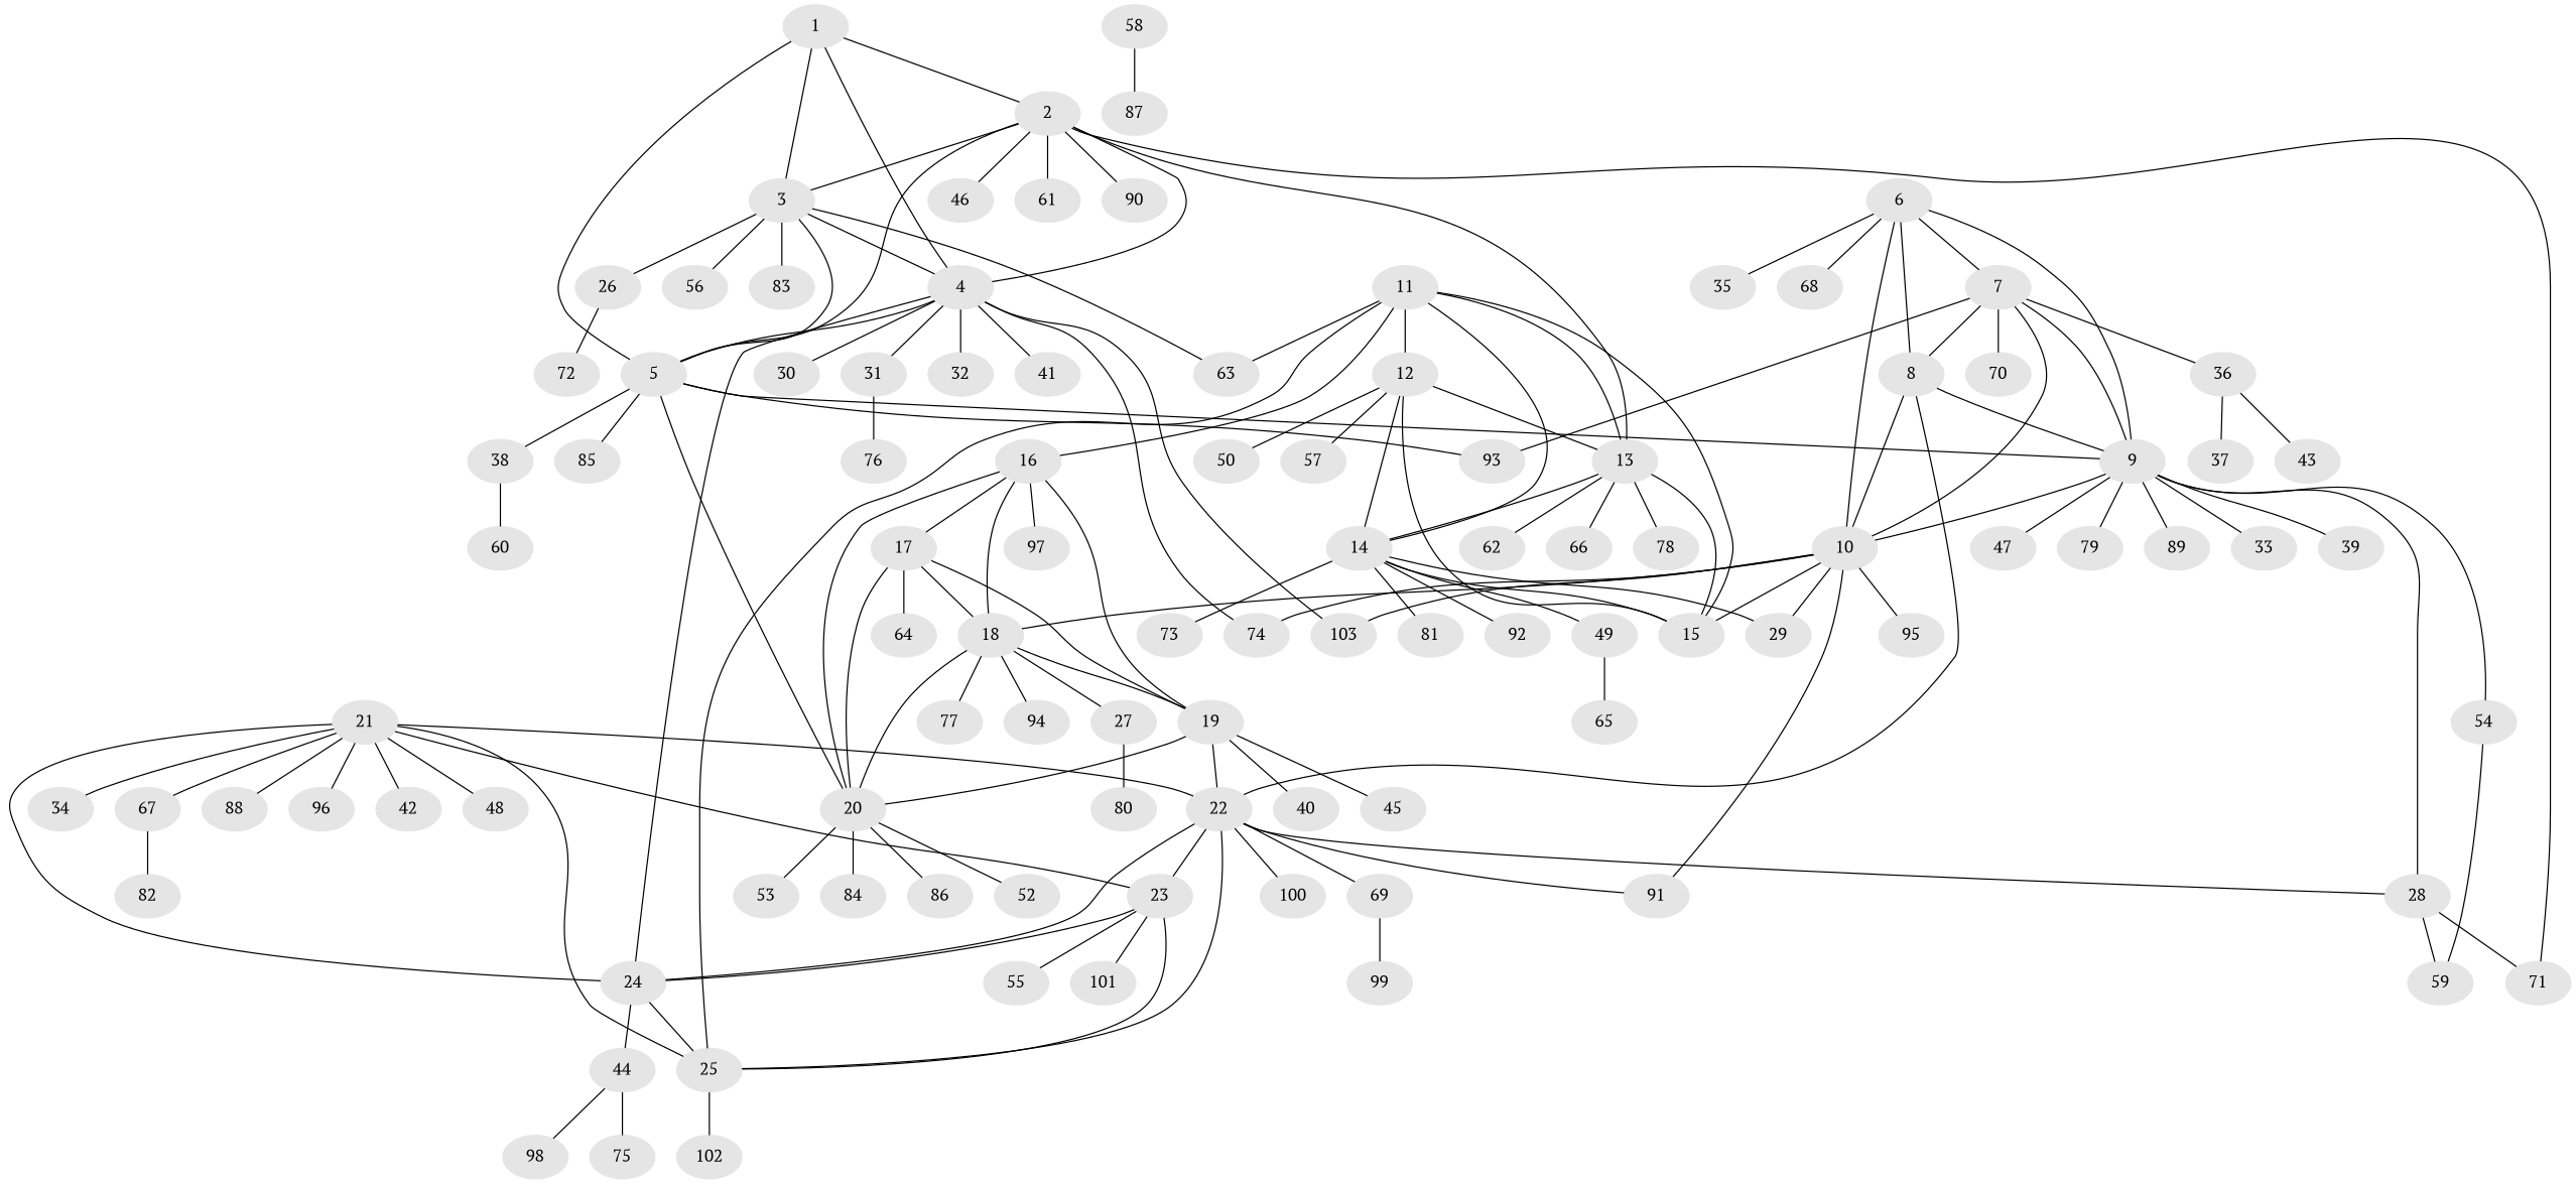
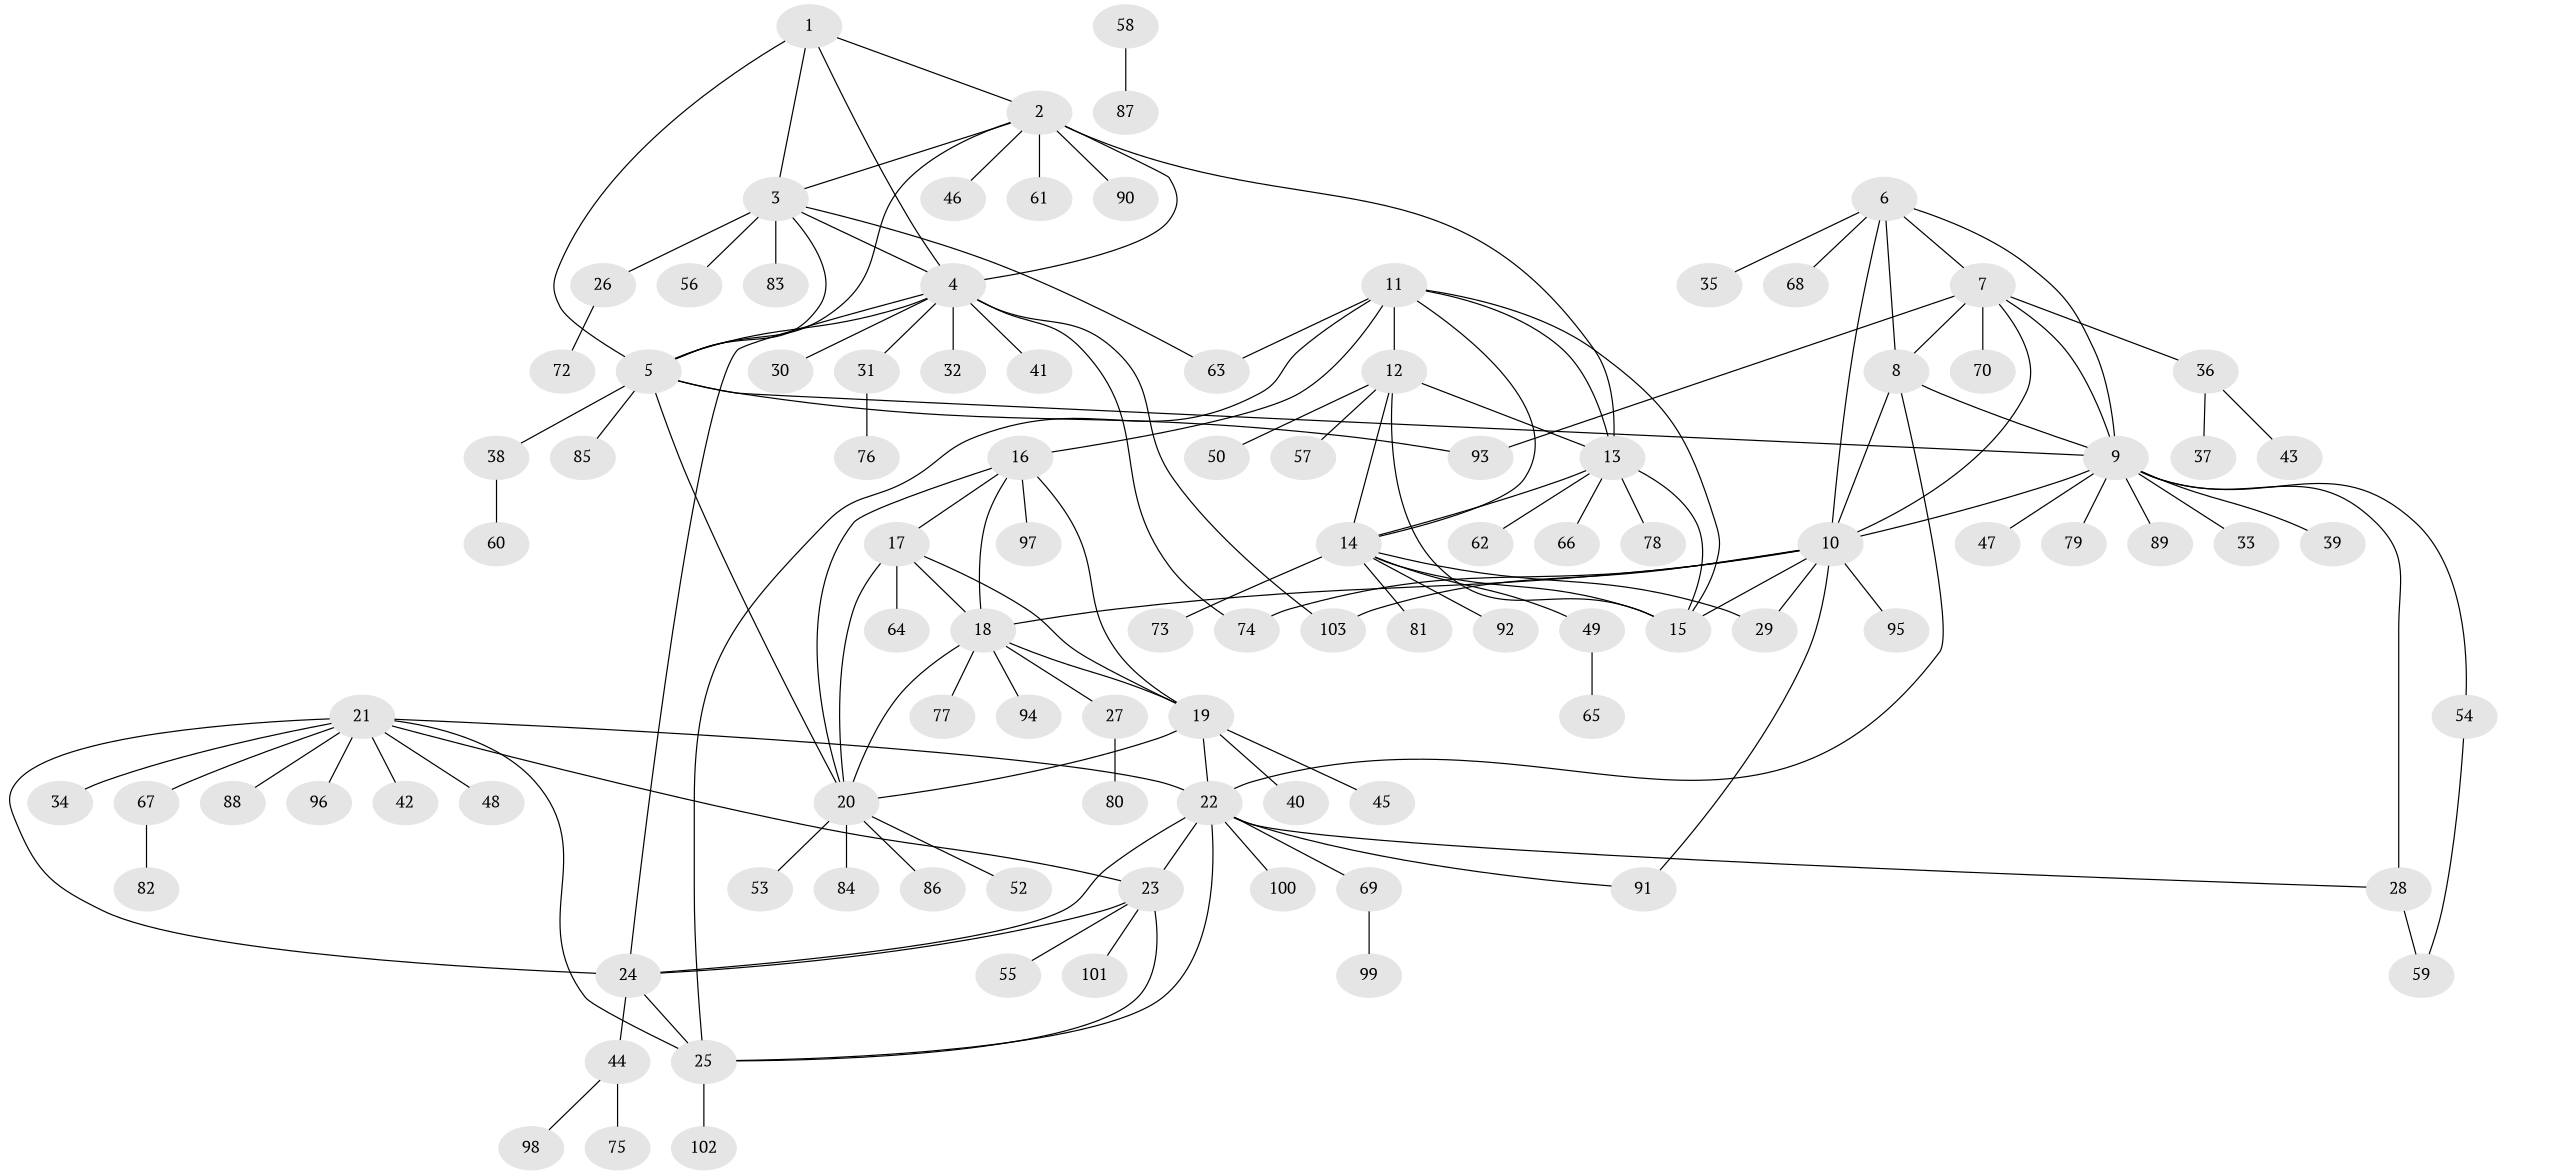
  graph {
    fontname="PT Serif"
    node [color=gray90 fontname="PT Serif" style=filled]
    edge [fontname="PT Serif"]
    1
    2
    3
    4
    5
    13
    46
    61
-   71
    90
    26
    56
    63
    83
    24
    30
    31
    32
    41
    74
    103
    9
    20
    38
    85
    93
    78
    15
    14
    62
    66
    72
    25
    44
    76
    10
    28
    33
    39
    47
    54
    79
    89
    52
    53
    84
    86
    60
    6
    7
    8
    35
    68
    36
    70
    22
    18
    29
    91
    95
    37
    43
    23
    69
    100
    59
    19
    27
    77
    94
    11
    12
    16
    50
    57
    49
    73
    81
    92
    17
    97
    102
    65
    64
    40
    45
    80
    21
    34
    42
    48
    67
    88
    96
    55
    101
    82
    99
    75
    98
    58
    87
    1 -- 2
    1 -- 3
    1 -- 4
    1 -- 5
    2 -- 3
    2 -- 4
    2 -- 5
    2 -- 13
    2 -- 46
    2 -- 61
-   2 -- 71
    2 -- 90
    3 -- 4
    3 -- 5
    3 -- 26
    3 -- 56
    3 -- 63
    3 -- 83
    4 -- 5
    4 -- 24
    4 -- 30
    4 -- 31
    4 -- 32
    4 -- 41
    4 -- 74
    4 -- 103
    5 -- 9
    5 -- 20
    5 -- 38
    5 -- 85
    5 -- 93
    13 -- 78
    13 -- 15
    13 -- 14
    13 -- 62
    13 -- 66
    26 -- 72
    24 -- 25
    24 -- 44
    31 -- 76
    9 -- 10
    9 -- 28
    9 -- 33
    9 -- 39
    9 -- 47
    9 -- 54
    9 -- 79
    9 -- 89
    20 -- 52
    20 -- 53
    20 -- 84
    20 -- 86
    38 -- 60
    14 -- 15
    14 -- 29
    14 -- 49
    14 -- 73
    14 -- 81
    14 -- 92
    25 -- 102
    44 -- 75
    44 -- 98
    10 -- 74
    10 -- 103
    10 -- 15
    10 -- 18
    10 -- 29
    10 -- 91
    10 -- 95
-   28 -- 71
    28 -- 59
    54 -- 59
    6 -- 9
    6 -- 10
    6 -- 7
    6 -- 8
    6 -- 35
    6 -- 68
    7 -- 9
    7 -- 93
    7 -- 10
    7 -- 8
    7 -- 36
    7 -- 70
    8 -- 9
    8 -- 10
    8 -- 22
    36 -- 37
    36 -- 43
    22 -- 24
    22 -- 25
    22 -- 28
    22 -- 91
    22 -- 23
    22 -- 69
    22 -- 100
    18 -- 20
    18 -- 19
    18 -- 27
    18 -- 77
    18 -- 94
    23 -- 24
    23 -- 25
    23 -- 55
    23 -- 101
    69 -- 99
    19 -- 20
    19 -- 22
    19 -- 40
    19 -- 45
    27 -- 80
    11 -- 13
    11 -- 63
    11 -- 15
    11 -- 14
    11 -- 25
    11 -- 12
    11 -- 16
    12 -- 13
    12 -- 15
    12 -- 14
    12 -- 50
    12 -- 57
    16 -- 20
    16 -- 18
    16 -- 19
    16 -- 17
    16 -- 97
    49 -- 65
    17 -- 20
    17 -- 18
    17 -- 19
    17 -- 64
    21 -- 24
    21 -- 25
    21 -- 22
    21 -- 23
    21 -- 34
    21 -- 42
    21 -- 48
    21 -- 67
    21 -- 88
    21 -- 96
    67 -- 82
    58 -- 87
  }
